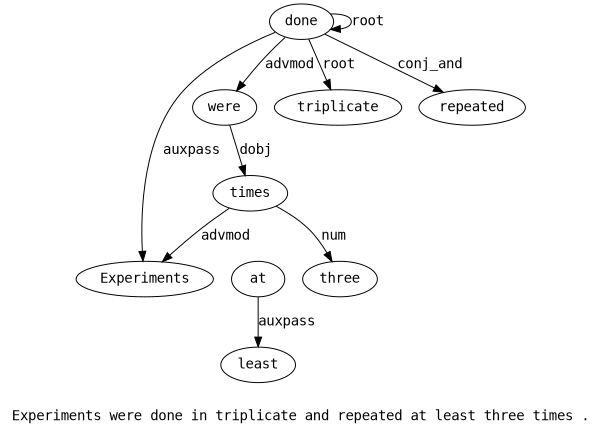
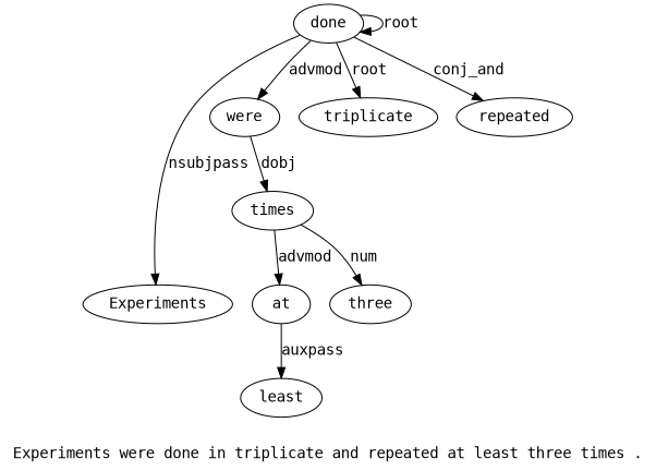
  digraph {
    fontname="DejaVu Sans Mono"
    label="Experiments were done in triplicate and repeated at least three times ."
    node [fillcolor=white fontname="DejaVu Sans Mono" style=filled]
    edge [fontname="DejaVu Sans Mono"]
    n1 [label=done]
    n2 [label=Experiments]
    n3 [label=were]
    n4 [label=triplicate]
    n5 [label=repeated]
    n6 [label=times]
    n7 [label=at]
    n8 [label=three]
    n9 [label=least]
    n1 -> n1 [label=root]
-   n1 -> n2 [label=auxpass]
+   n1 -> n2 [label=nsubjpass]
    n1 -> n3 [label=advmod]
    n1 -> n4 [label=root]
    n1 -> n5 [label=conj_and]
    n3 -> n6 [label=dobj]
-   n6 -> n2 [label=advmod]
+   n6 -> n7 [label=advmod]
    n6 -> n8 [label=num]
    n7 -> n9 [label=auxpass]
  }
